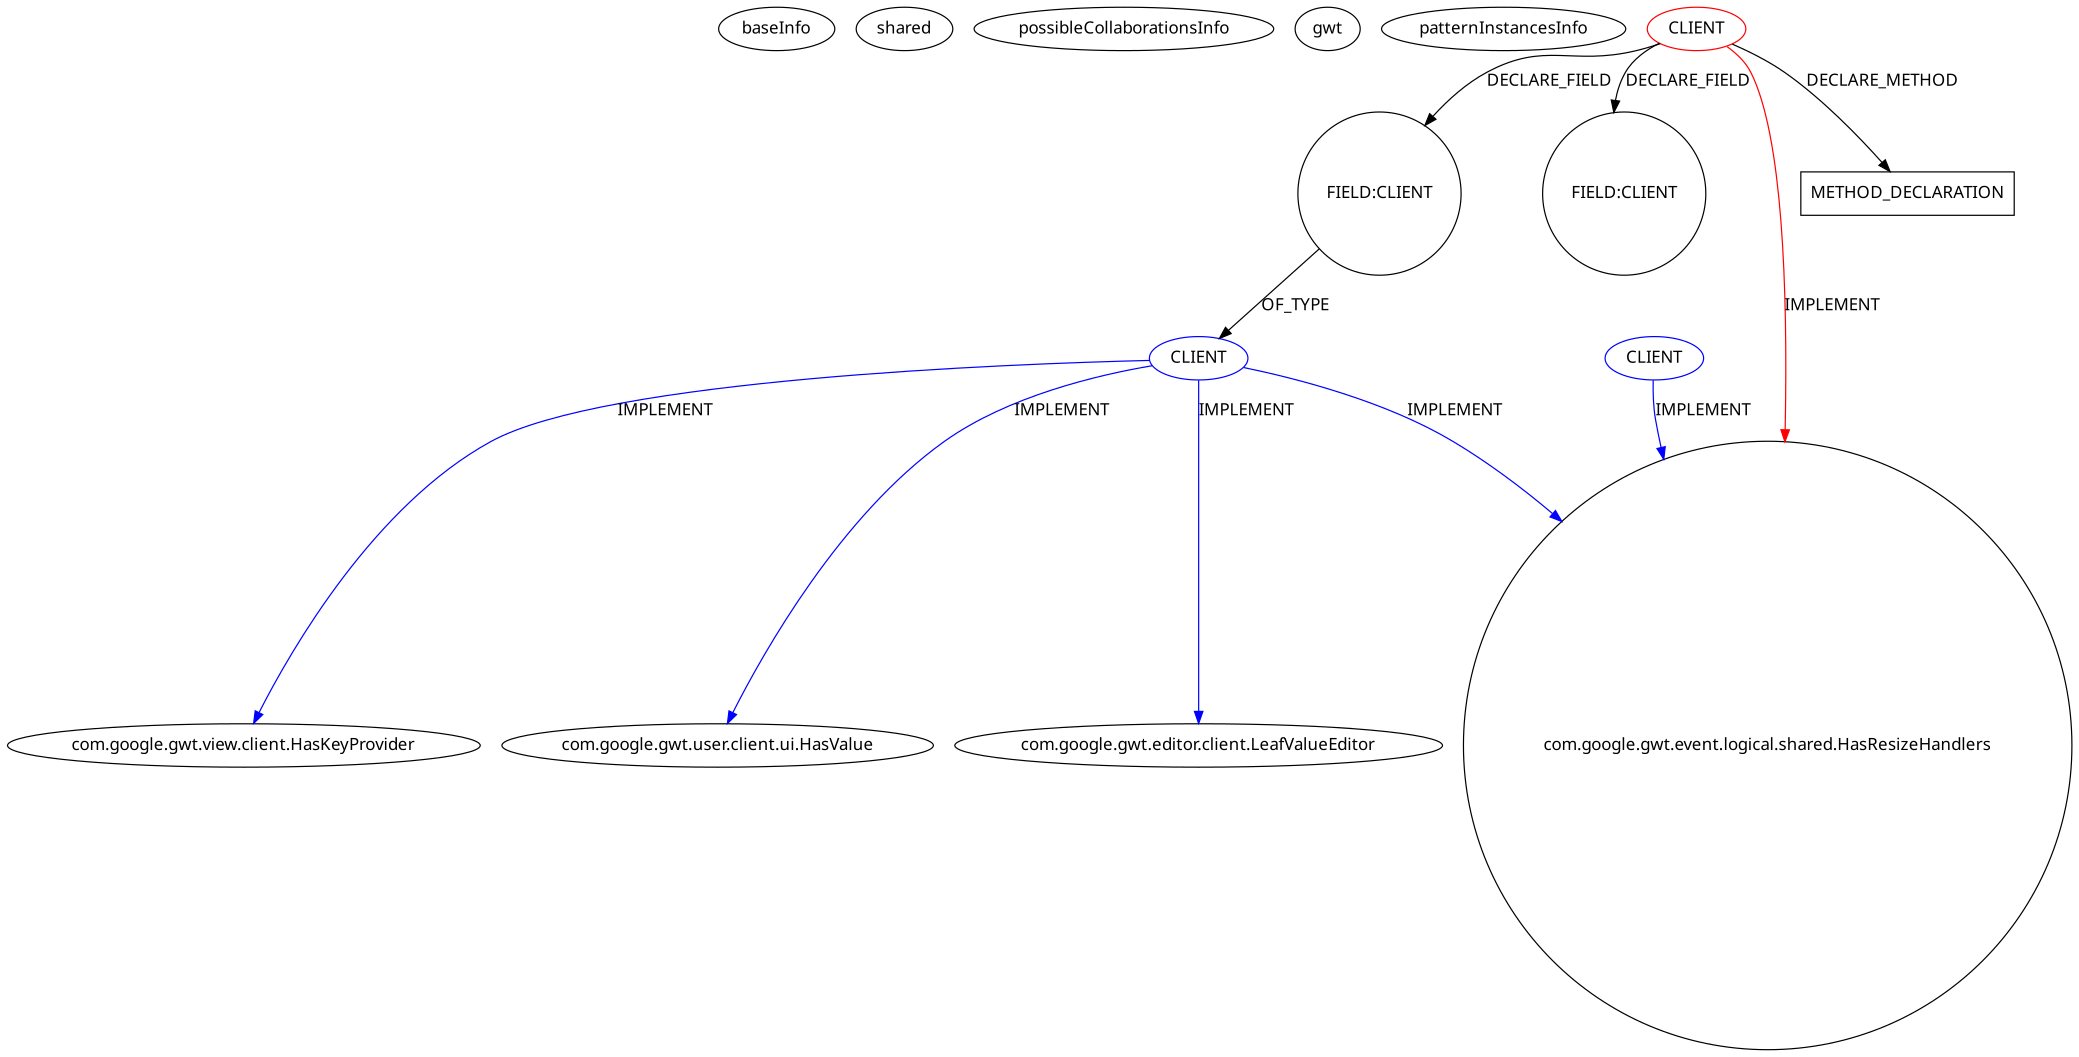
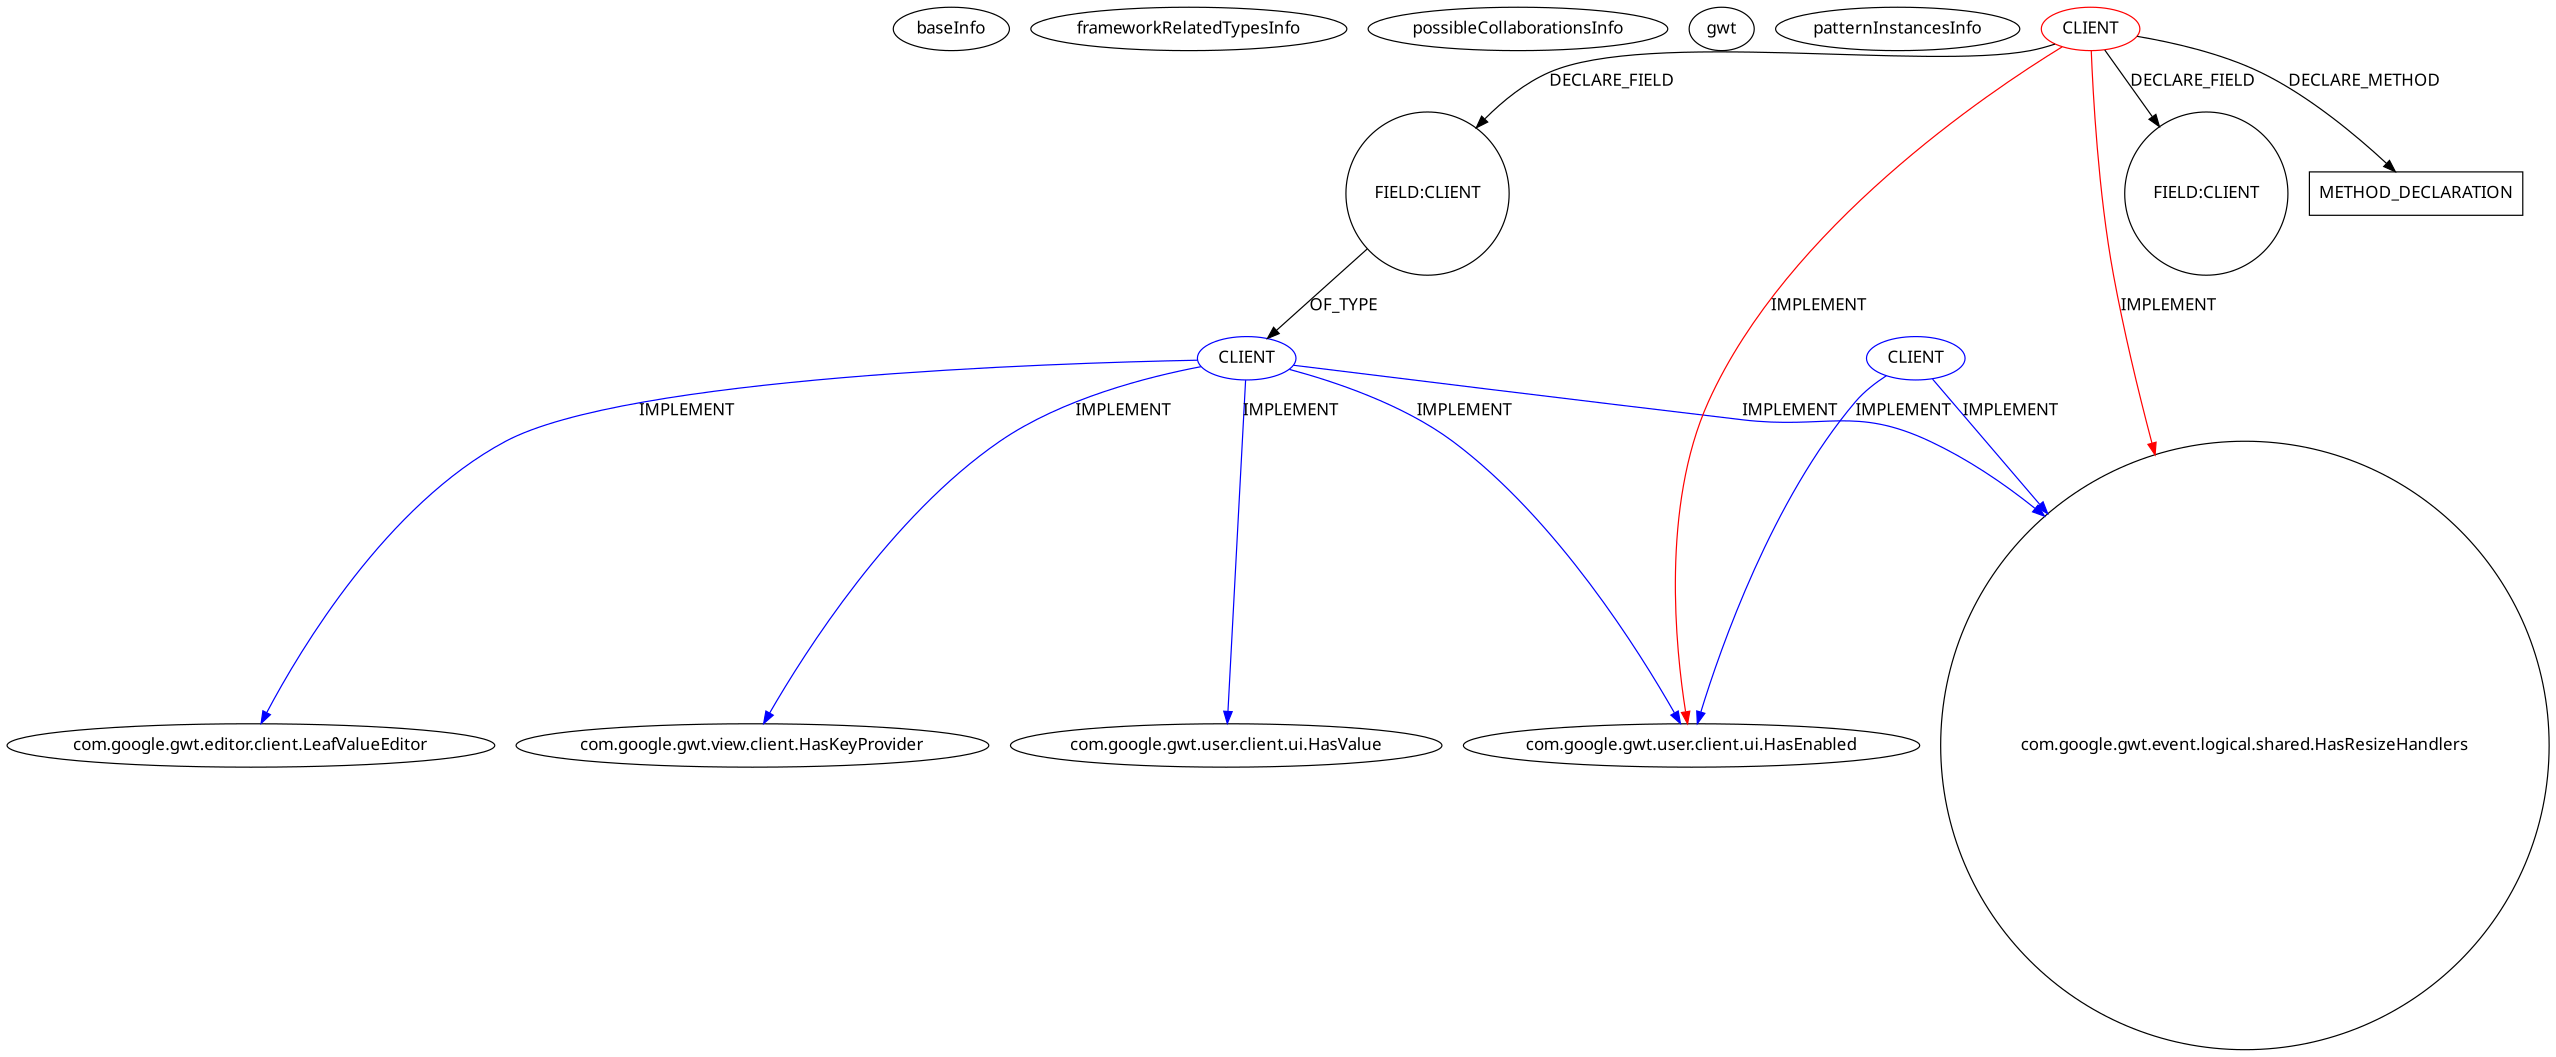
  digraph {
    fontname="Noto Sans"
    node [fontname="Noto Sans" isFrameworkType=false]
    edge [color=blue fontname="Noto Sans"]
    baseInfo [category=pattern graphId=981 isAnonymous=false possibleRelation=true isFrameworkType=""]
-   frameworkRelatedTypesInfo [0="com.google.gwt.event.logical.shared.HasResizeHandlers" 1="com.google.gwt.user.client.ui.HasEnabled" label=shared isFrameworkType=""]
+   frameworkRelatedTypesInfo [0="com.google.gwt.event.logical.shared.HasResizeHandlers" 1="com.google.gwt.user.client.ui.HasEnabled" isFrameworkType=""]
    possibleCollaborationsInfo [0="981~FIELD_TYPE_DECLARATION-~com.google.gwt.event.logical.shared.HasResizeHandlers com.google.gwt.user.client.ui.HasEnabled ~com.google.gwt.user.client.ui.HasEnabled com.google.gwt.user.client.ui.HasValue com.google.gwt.view.client.HasKeyProvider com.google.gwt.editor.client.LeafValueEditor com.google.gwt.event.logical.shared.HasResizeHandlers ~false~false" isFrameworkType=""]
    n4 [frequency=2.0 label=gwt patternRootClient=0 isFrameworkType=""]
    patternInstancesInfo [0="kospiotr-gwt-layout-designer~/kospiotr-gwt-layout-designer/gwt-layout-designer-master/src/main/java/pl/pkosmowski/gxtshowcase/client/EditorsPanel.java~EditorsPanel~3411" 1="kospiotr-gwt-layout-designer~/kospiotr-gwt-layout-designer/gwt-layout-designer-master/src/main/java/pl/pkosmowski/gxtshowcase/client/AbstractEditorTab.java~AbstractEditorTab~3421" isFrameworkType=""]
    n6 [label="com.google.gwt.editor.client.LeafValueEditor" vertexType=FRAMEWORK_INTERFACE_TYPE]
    n7 [color=blue label=CLIENT vertexType=REFERENCE_CLIENT_CLASS_DECLARATION]
+   n8 [label="com.google.gwt.user.client.ui.HasEnabled" vertexType=FRAMEWORK_INTERFACE_TYPE]
    n9 [label="com.google.gwt.event.logical.shared.HasResizeHandlers" shape=circle vertexType=FRAMEWORK_INTERFACE_TYPE]
    n10 [label="com.google.gwt.view.client.HasKeyProvider" vertexType=FRAMEWORK_INTERFACE_TYPE]
    n11 [label="com.google.gwt.user.client.ui.HasValue" vertexType=FRAMEWORK_INTERFACE_TYPE]
    n12 [color=red label=CLIENT vertexType=ROOT_CLIENT_CLASS_DECLARATION]
    n13 [label="FIELD:CLIENT" shape=circle vertexType=FIELD_DECLARATION]
    n14 [label="FIELD:CLIENT" shape=circle vertexType=FIELD_DECLARATION]
    n15 [label=METHOD_DECLARATION shape=box vertexType=CLIENT_METHOD_DECLARATION]
    n16 [color=blue label=CLIENT vertexType=REFERENCE_CLIENT_CLASS_DECLARATION]
    n7 -> n6 [label=IMPLEMENT]
+   n7 -> n8 [label=IMPLEMENT]
    n7 -> n9 [label=IMPLEMENT]
    n7 -> n10 [label=IMPLEMENT]
    n7 -> n11 [label=IMPLEMENT]
+   n12 -> n8 [color=red label=IMPLEMENT]
    n12 -> n9 [color=red label=IMPLEMENT]
    n12 -> n13 [label=DECLARE_FIELD color=""]
    n12 -> n14 [label=DECLARE_FIELD color=""]
    n12 -> n15 [label=DECLARE_METHOD color=""]
    n14 -> n7 [label=OF_TYPE color=""]
+   n16 -> n8 [label=IMPLEMENT]
    n16 -> n9 [label=IMPLEMENT]
  }
